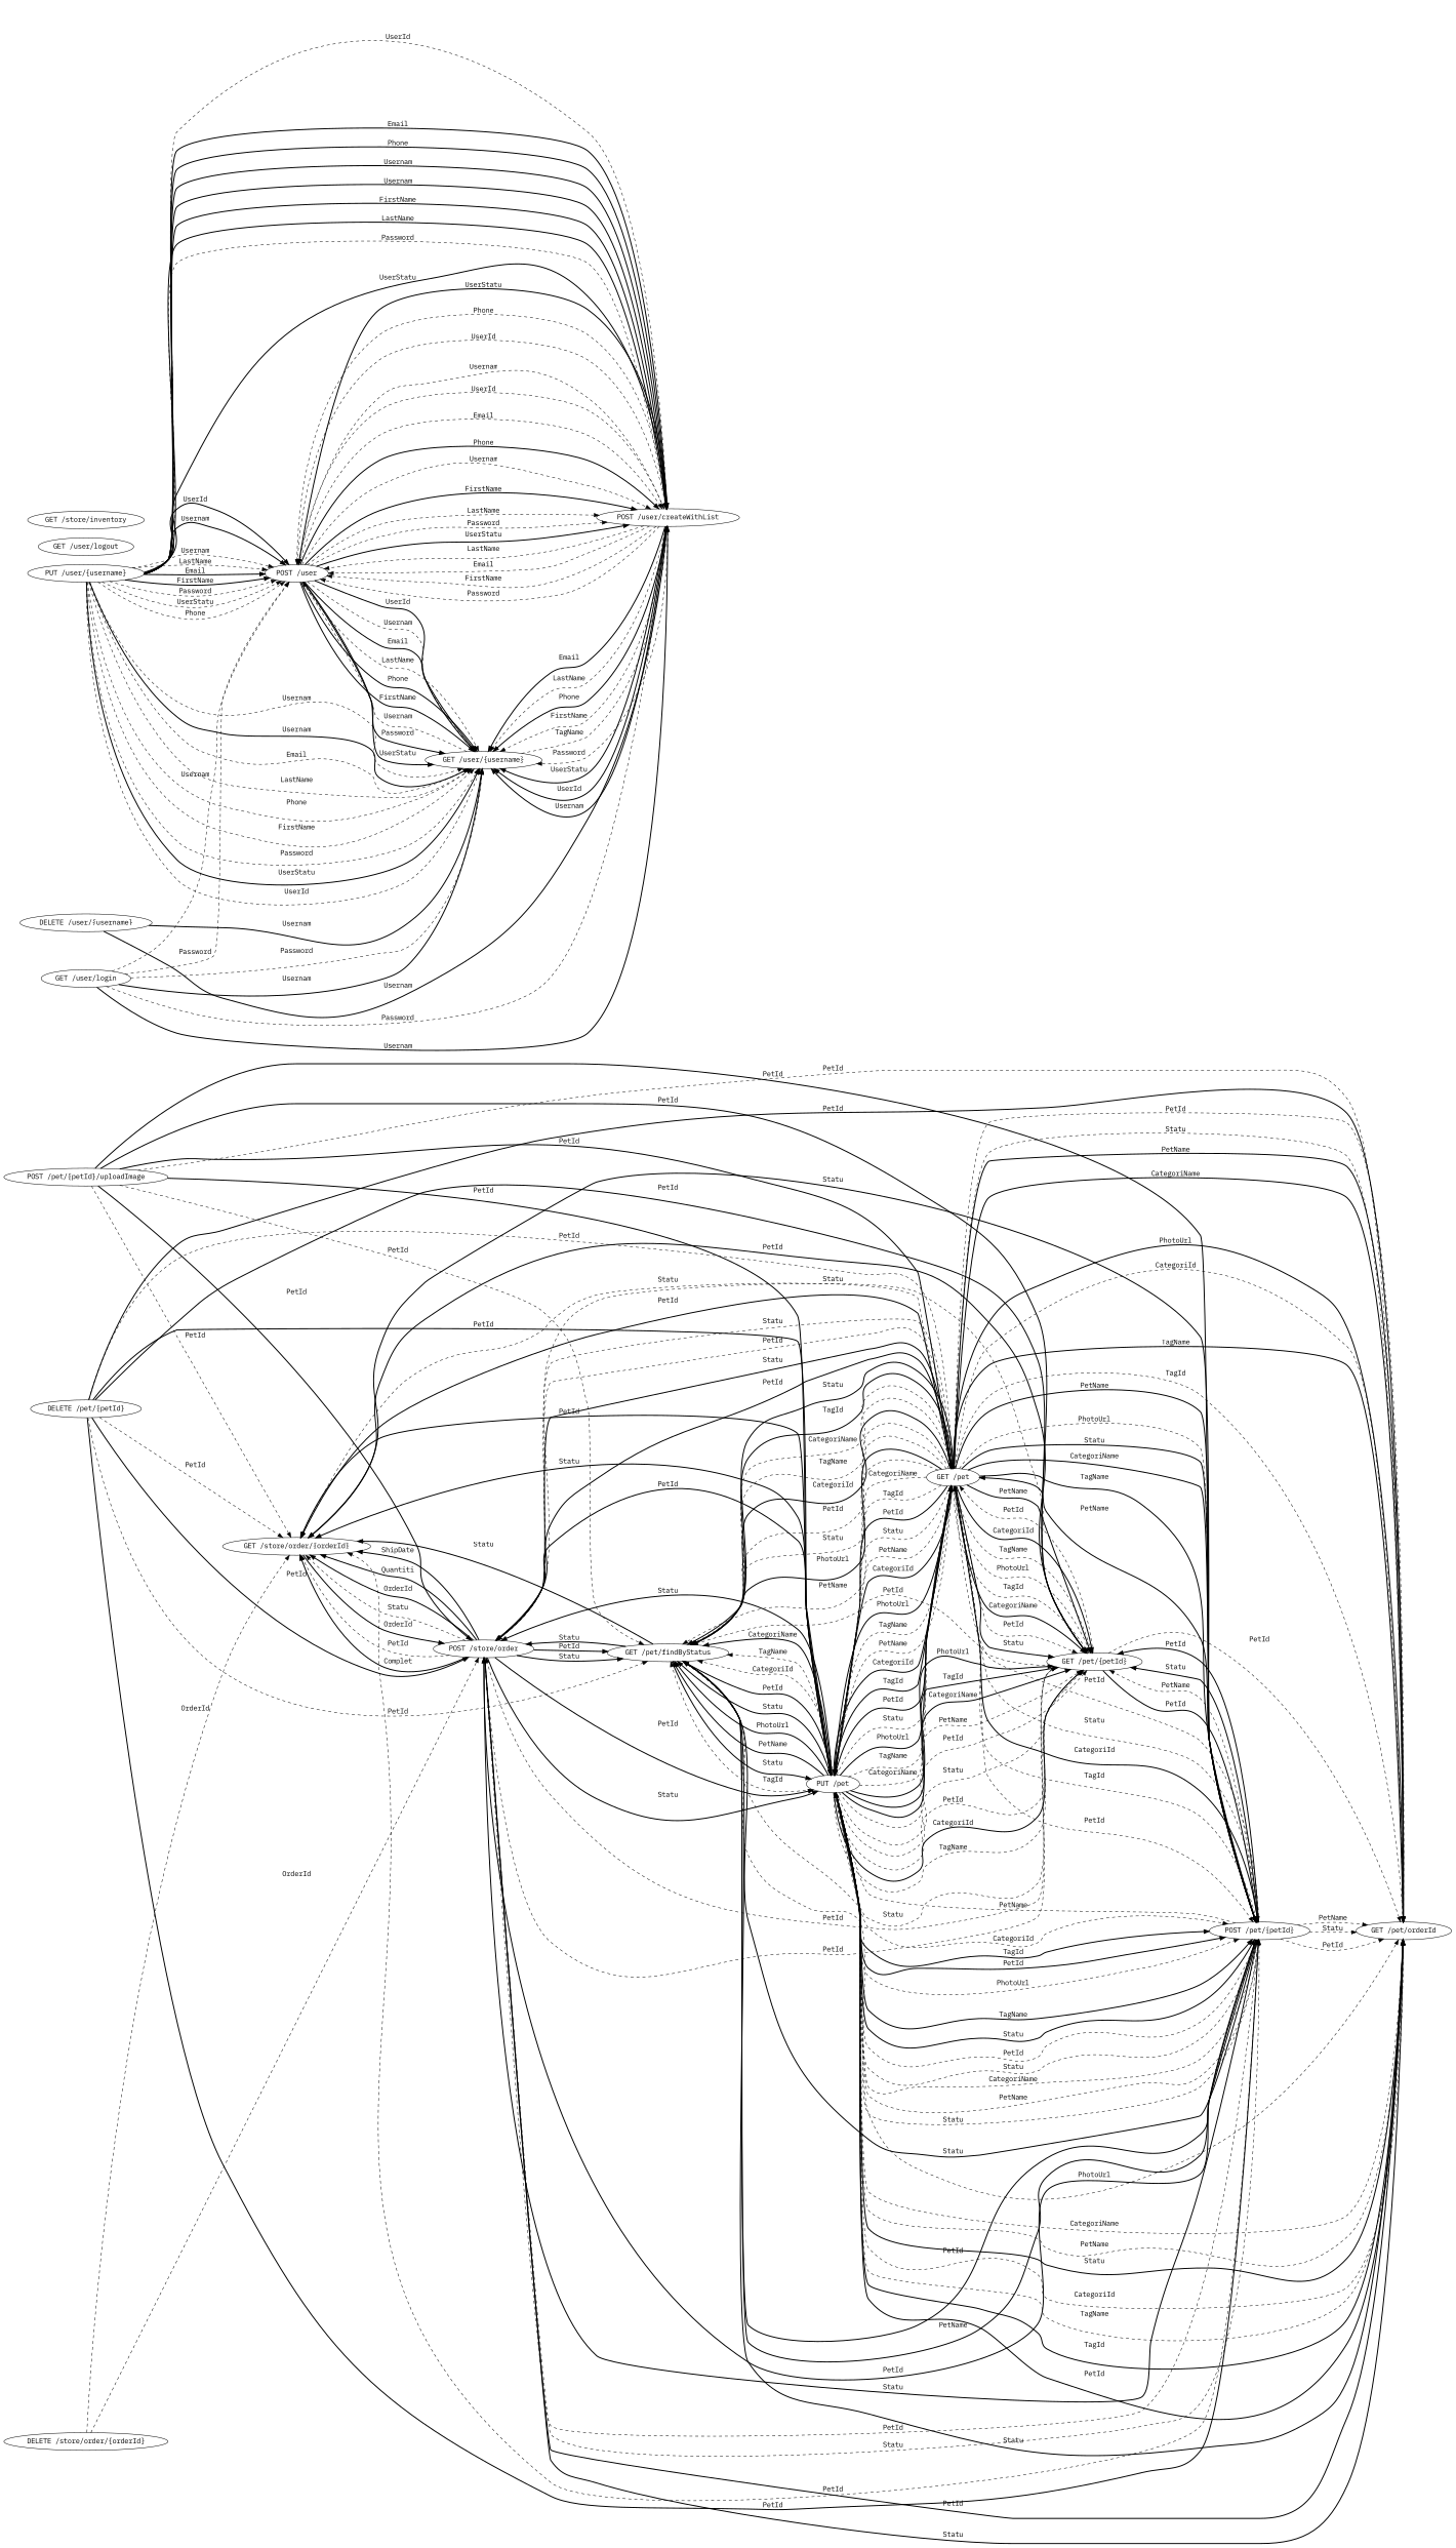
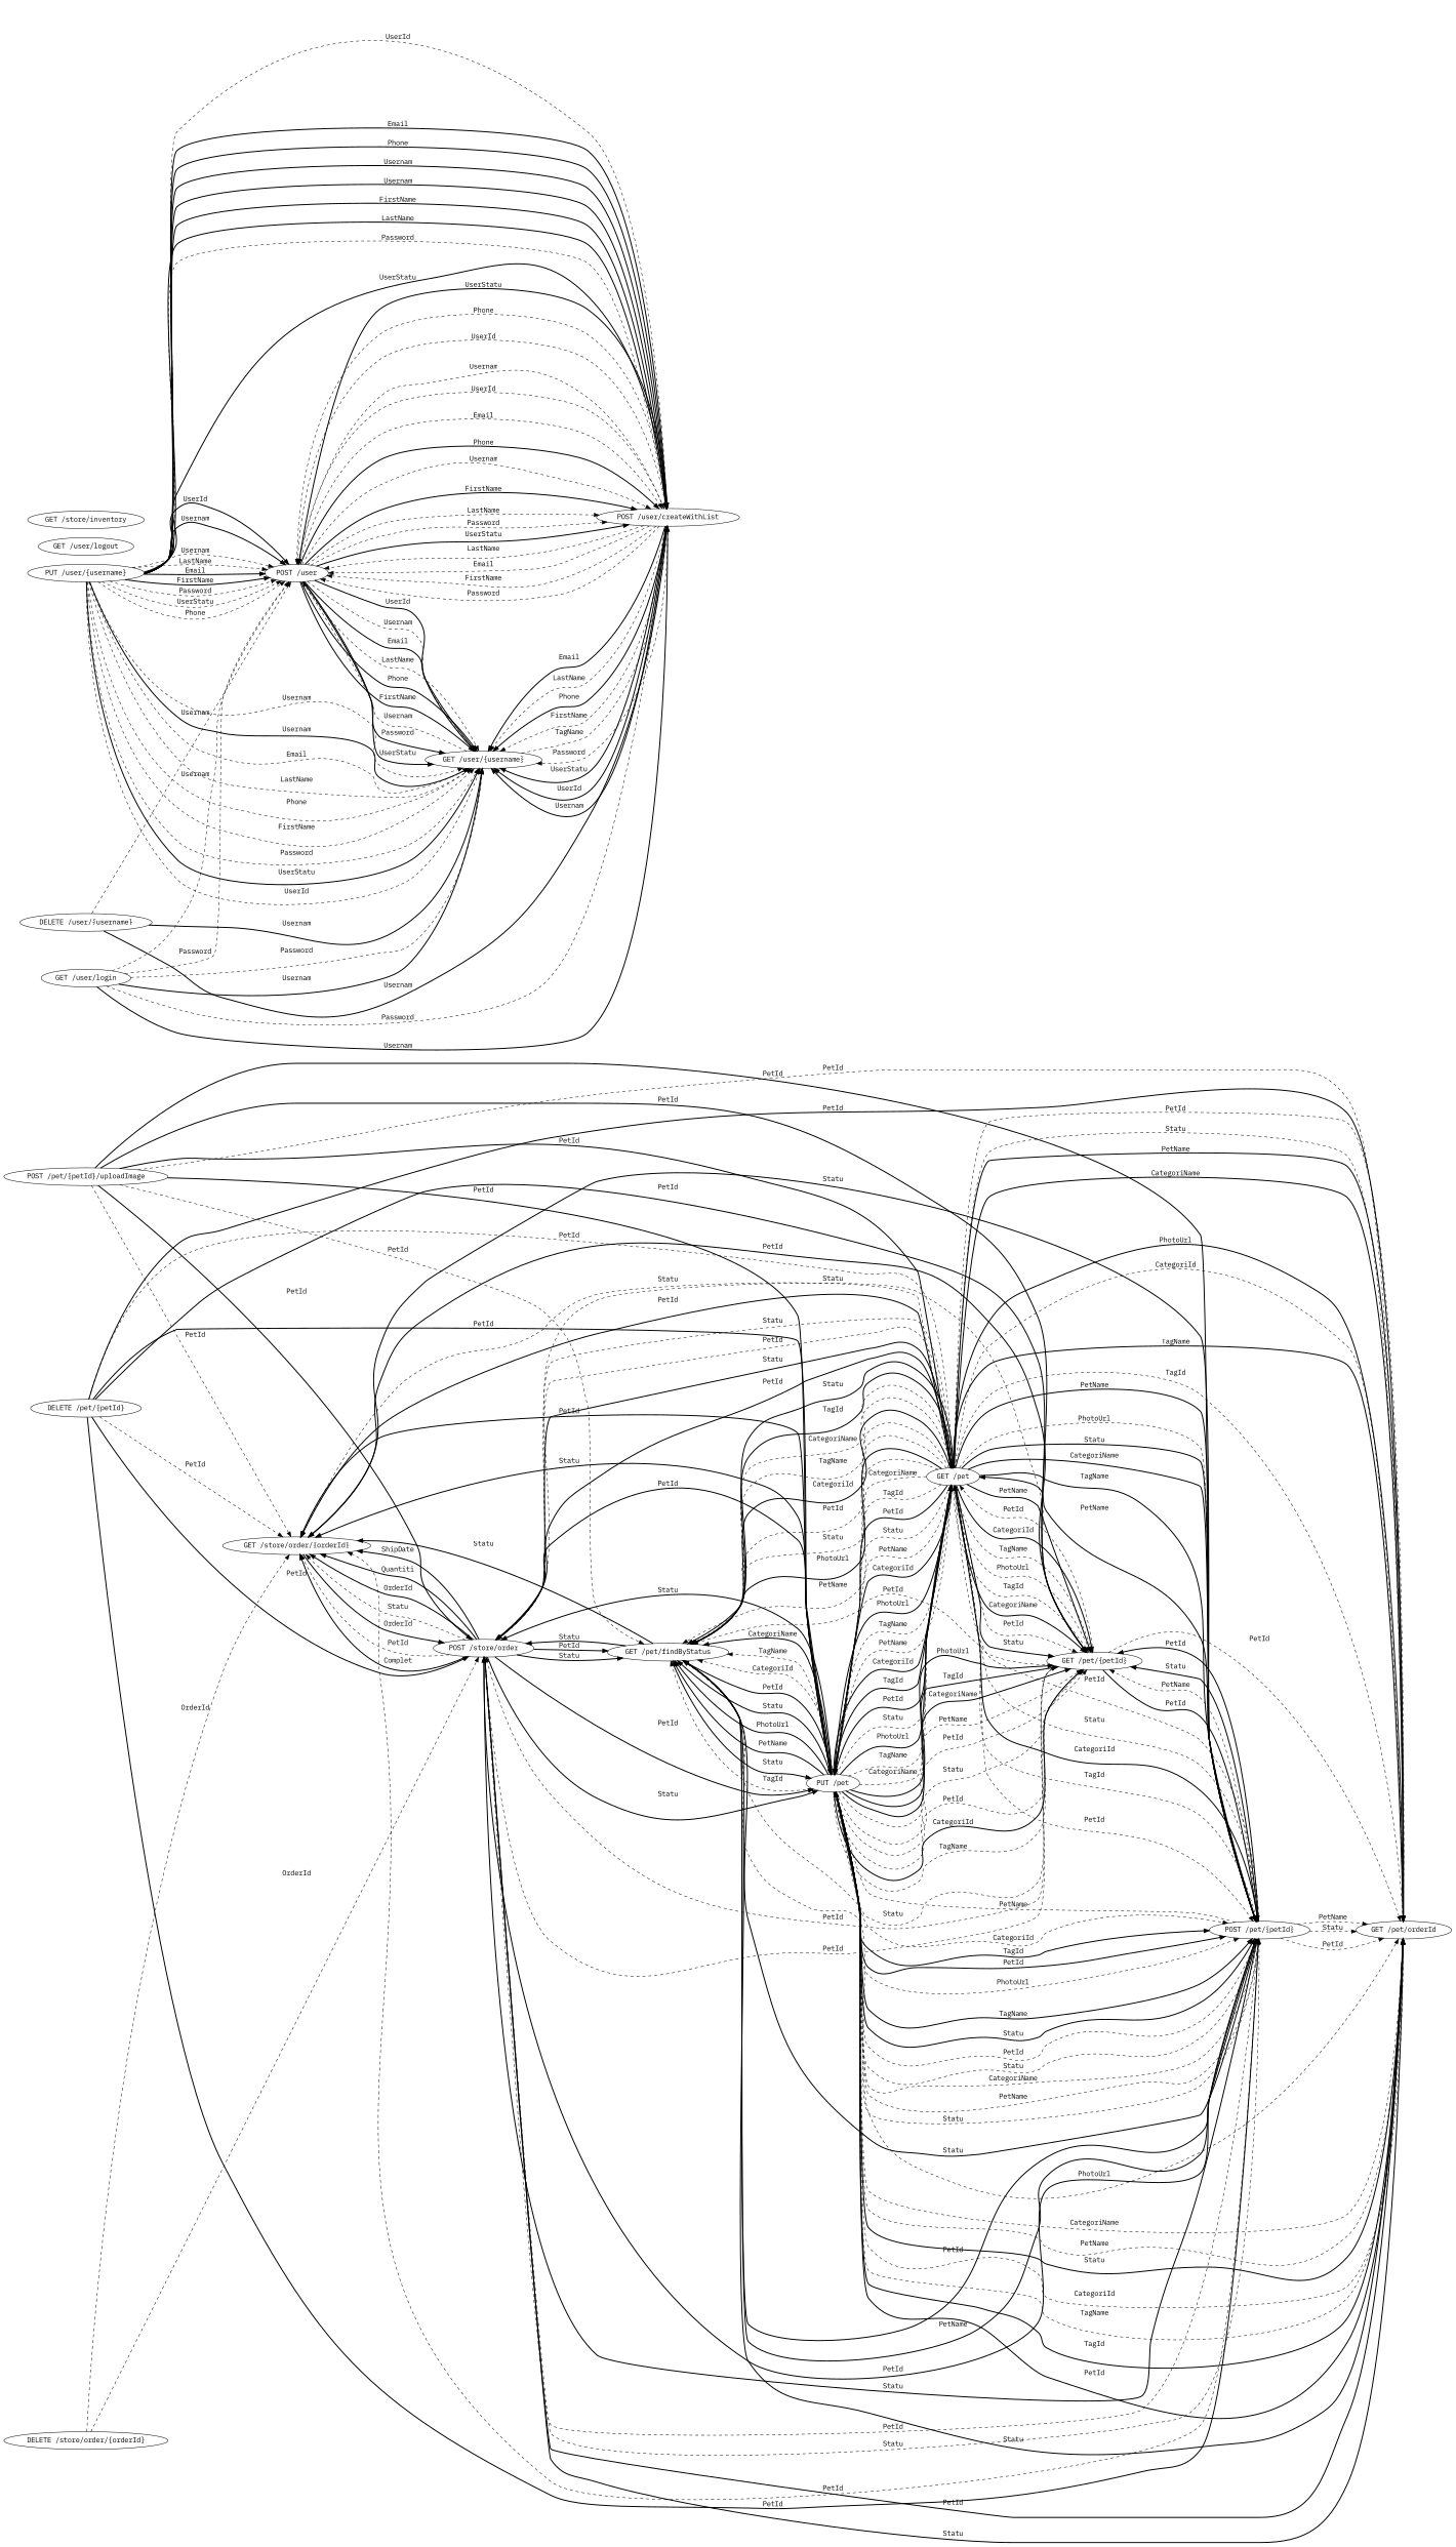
  digraph {
    fontname="IBM Plex Mono"
    rankdir=LR
    node [fontname="IBM Plex Mono"]
    edge [fontname="IBM Plex Mono" style=bold]
    n1 [label="GET /store/order/{orderId}"]
    n2 [label="POST /store/order"]
    n3 [label="POST /pet/{petId}"]
    n4 [label="GET /pet/{petId}"]
    n5 [label="GET /pet"]
    n6 [label="GET /pet/orderId"]
    n7 [label="PUT /pet"]
    n8 [label="GET /pet/findByStatus"]
    n9 [label="POST /user"]
    n10 [label="GET /user/{username}"]
    n11 [label="POST /user/createWithList"]
    n12 [label="GET /user/logout"]
    n13 [label="DELETE /store/order/{orderId}"]
    n14 [label="PUT /user/{username}"]
    n15 [label="DELETE /user/{username}"]
    n16 [label="GET /store/inventory"]
    n17 [label="GET /user/login"]
    n18 [label="DELETE /pet/{petId}"]
    n19 [label="POST /pet/{petId}/uploadImage"]
    n1 -> n2 [label=OrderId]
    n2 -> n1 [label=PetId style=dashed]
    n2 -> n1 [label=Complet]
    n2 -> n1 [label=ShipDate]
    n2 -> n1 [label=Quantiti]
    n2 -> n1 [label=OrderId]
    n2 -> n1 [label=Statu style=dashed]
    n2 -> n3 [label=PetId style=dashed]
    n2 -> n3 [label=Statu style=dashed]
    n2 -> n4 [label=PetId style=dashed]
    n2 -> n4 [label=Statu style=dashed]
    n2 -> n5 [label=PetId]
    n2 -> n5 [label=Statu style=dashed]
    n2 -> n6 [label=PetId]
    n2 -> n6 [label=Statu]
    n2 -> n7 [label=PetId]
    n2 -> n7 [label=Statu]
    n2 -> n8 [label=PetId]
    n2 -> n8 [label=Statu]
    n3 -> n1 [label=PetId style=dashed]
    n3 -> n1 [label=Statu]
    n3 -> n2 [label=PetId]
    n3 -> n2 [label=Statu]
    n3 -> n4 [label=PetId]
    n3 -> n4 [label=Statu]
    n3 -> n4 [label=PetName style=dashed]
    n3 -> n5 [label=PetName]
    n3 -> n5 [label=PetId style=dashed]
    n3 -> n5 [label=Statu style=dashed]
    n3 -> n6 [label=PetId style=dashed]
    n3 -> n6 [label=PetName style=dashed]
    n3 -> n6 [label=Statu style=dashed]
    n3 -> n7 [label=PetId style=dashed]
    n3 -> n7 [label=Statu style=dashed]
    n3 -> n7 [label=PetName style=dashed]
    n3 -> n8 [label=PetId]
    n3 -> n8 [label=Statu]
    n3 -> n8 [label=PetName]
    n4 -> n1 [label=PetId]
    n4 -> n2 [label=PetId style=dashed]
    n4 -> n3 [label=PetId]
    n4 -> n5 [label=PetId style=dashed]
    n4 -> n6 [label=PetId style=dashed]
    n4 -> n7 [label=PetId style=dashed]
    n4 -> n8 [label=PetId style=dashed]
    n5 -> n1 [label=PetId]
    n5 -> n1 [label=Statu style=dashed]
    n5 -> n2 [label=PetId style=dashed]
    n5 -> n2 [label=Statu]
    n5 -> n3 [label=CategoriId]
    n5 -> n3 [label=TagId style=dashed]
    n5 -> n3 [label=PetId style=dashed]
    n5 -> n3 [label=Statu]
    n5 -> n3 [label=CategoriName]
    n5 -> n3 [label=TagName]
    n5 -> n3 [label=PetName]
    n5 -> n3 [label=PhotoUrl style=dashed]
    n5 -> n4 [label=CategoriId]
    n5 -> n4 [label=TagName style=dashed]
    n5 -> n4 [label=PhotoUrl style=dashed]
    n5 -> n4 [label=TagId style=dashed]
    n5 -> n4 [label=CategoriName]
    n5 -> n4 [label=PetId style=dashed]
    n5 -> n4 [label=Statu]
    n5 -> n4 [label=PetName]
    n5 -> n6 [label=CategoriId style=dashed]
    n5 -> n6 [label=TagName]
    n5 -> n6 [label=TagId style=dashed]
    n5 -> n6 [label=PetId style=dashed]
    n5 -> n6 [label=PetName]
    n5 -> n6 [label=Statu style=dashed]
    n5 -> n6 [label=CategoriName]
    n5 -> n6 [label=PhotoUrl]
    n5 -> n7 [label=CategoriName style=dashed]
    n5 -> n7 [label=TagId style=dashed]
    n5 -> n7 [label=PetId]
    n5 -> n7 [label=Statu style=dashed]
    n5 -> n7 [label=PetName style=dashed]
    n5 -> n7 [label=CategoriId]
    n5 -> n7 [label=PhotoUrl]
    n5 -> n7 [label=TagName style=dashed]
    n5 -> n8 [label=TagId]
    n5 -> n8 [label=CategoriName style=dashed]
    n5 -> n8 [label=TagName style=dashed]
    n5 -> n8 [label=CategoriId]
    n5 -> n8 [label=PetId style=dashed]
    n5 -> n8 [label=Statu style=dashed]
    n5 -> n8 [label=PhotoUrl]
    n5 -> n8 [label=PetName style=dashed]
    n7 -> n1 [label=PetId]
    n7 -> n1 [label=Statu]
    n7 -> n2 [label=PetId]
    n7 -> n2 [label=Statu]
    n7 -> n3 [label=CategoriId style=dashed]
    n7 -> n3 [label=TagId]
    n7 -> n3 [label=PetId]
    n7 -> n3 [label=Statu]
    n7 -> n3 [label=CategoriName style=dashed]
    n7 -> n3 [label=TagName]
    n7 -> n3 [label=PetName style=dashed]
    n7 -> n3 [label=PhotoUrl style=dashed]
    n7 -> n4 [label=CategoriId]
    n7 -> n4 [label=TagName style=dashed]
    n7 -> n4 [label=PhotoUrl]
    n7 -> n4 [label=TagId]
    n7 -> n4 [label=CategoriName]
    n7 -> n4 [label=PetId style=dashed]
    n7 -> n4 [label=Statu style=dashed]
    n7 -> n4 [label=PetName style=dashed]
    n7 -> n5 [label=PetName style=dashed]
    n7 -> n5 [label=CategoriId]
    n7 -> n5 [label=TagId]
    n7 -> n5 [label=CategoriName style=dashed]
    n7 -> n5 [label=PetId]
    n7 -> n5 [label=Statu style=dashed]
    n7 -> n5 [label=PhotoUrl]
    n7 -> n5 [label=TagName style=dashed]
    n7 -> n6 [label=CategoriId style=dashed]
    n7 -> n6 [label=TagName style=dashed]
    n7 -> n6 [label=TagId]
    n7 -> n6 [label=PetId]
    n7 -> n6 [label=PetName style=dashed]
    n7 -> n6 [label=Statu]
    n7 -> n6 [label=CategoriName style=dashed]
    n7 -> n6 [label=PhotoUrl style=dashed]
    n7 -> n8 [label=TagId style=dashed]
    n7 -> n8 [label=CategoriName]
    n7 -> n8 [label=TagName style=dashed]
    n7 -> n8 [label=CategoriId style=dashed]
    n7 -> n8 [label=PetId]
    n7 -> n8 [label=Statu]
    n7 -> n8 [label=PhotoUrl]
    n7 -> n8 [label=PetName]
    n8 -> n1 [label=Statu]
    n8 -> n2 [label=Statu]
    n8 -> n3 [label=Statu style=dashed]
    n8 -> n4 [label=Statu style=dashed]
    n8 -> n5 [label=Statu]
    n8 -> n6 [label=Statu]
    n8 -> n7 [label=Statu]
    n9 -> n10 [label=Password]
    n9 -> n10 [label=UserStatu]
    n9 -> n10 [label=UserId]
    n9 -> n10 [label=Usernam style=dashed]
    n9 -> n10 [label=Email]
    n9 -> n10 [label=LastName style=dashed]
    n9 -> n10 [label=Phone]
    n9 -> n10 [label=FirstName]
    n9 -> n11 [label=UserId style=dashed]
    n9 -> n11 [label=Email style=dashed]
    n9 -> n11 [label=Phone]
    n9 -> n11 [label=Usernam style=dashed]
    n9 -> n11 [label=FirstName]
    n9 -> n11 [label=LastName style=dashed]
    n9 -> n11 [label=Password style=dashed]
    n9 -> n11 [label=UserStatu]
    n10 -> n9 [label=Usernam style=dashed]
    n10 -> n11 [label=TagName style=dashed]
    n11 -> n9 [label=LastName style=dashed]
    n11 -> n9 [label=Email style=dashed]
    n11 -> n9 [label=FirstName style=dashed]
    n11 -> n9 [label=Password style=dashed]
    n11 -> n9 [label=UserStatu]
    n11 -> n9 [label=Phone style=dashed]
    n11 -> n9 [label=UserId style=dashed]
    n11 -> n9 [label=Usernam style=dashed]
    n11 -> n10 [label=Password style=dashed]
    n11 -> n10 [label=UserStatu]
    n11 -> n10 [label=UserId]
    n11 -> n10 [label=Usernam]
    n11 -> n10 [label=Email]
    n11 -> n10 [label=LastName style=dashed]
    n11 -> n10 [label=Phone]
    n11 -> n10 [label=FirstName style=dashed]
    n13 -> n1 [label=OrderId style=dashed]
    n13 -> n2 [label=OrderId style=dashed]
    n14 -> n9 [label=LastName style=dashed]
    n14 -> n9 [label=Email]
    n14 -> n9 [label=FirstName]
    n14 -> n9 [label=Password style=dashed]
    n14 -> n9 [label=UserStatu style=dashed]
    n14 -> n9 [label=Phone style=dashed]
    n14 -> n9 [label=UserId]
    n14 -> n9 [label=Usernam]
    n14 -> n9 [label=Usernam style=dashed]
    n14 -> n10 [label=Password style=dashed]
    n14 -> n10 [label=UserStatu]
    n14 -> n10 [label=UserId style=dashed]
    n14 -> n10 [label=Usernam style=dashed]
    n14 -> n10 [label=Usernam]
    n14 -> n10 [label=Email style=dashed]
    n14 -> n10 [label=LastName style=dashed]
    n14 -> n10 [label=Phone style=dashed]
    n14 -> n10 [label=FirstName style=dashed]
    n14 -> n11 [label=UserId style=dashed]
    n14 -> n11 [label=Email]
    n14 -> n11 [label=Phone]
    n14 -> n11 [label=Usernam]
    n14 -> n11 [label=Usernam]
    n14 -> n11 [label=FirstName]
    n14 -> n11 [label=LastName]
    n14 -> n11 [label=Password style=dashed]
    n14 -> n11 [label=UserStatu]
+   n15 -> n9 [label=Usernam style=dashed]
    n15 -> n10 [label=Usernam]
    n15 -> n11 [label=Usernam]
    n17 -> n9 [label=Password style=dashed]
    n17 -> n9 [label=Usernam style=dashed]
    n17 -> n10 [label=Password style=dashed]
    n17 -> n10 [label=Usernam]
    n17 -> n11 [label=Usernam]
    n17 -> n11 [label=Password style=dashed]
    n18 -> n1 [label=PetId style=dashed]
    n18 -> n2 [label=PetId]
    n18 -> n3 [label=PetId]
    n18 -> n4 [label=PetId]
    n18 -> n5 [label=PetId style=dashed]
    n18 -> n6 [label=PetId]
    n18 -> n7 [label=PetId]
-   n18 -> n8 [label=PetId style=dashed]
    n19 -> n1 [label=PetId style=dashed]
    n19 -> n2 [label=PetId]
    n19 -> n3 [label=PetId]
    n19 -> n4 [label=PetId]
    n19 -> n5 [label=PetId]
    n19 -> n6 [label=PetId style=dashed]
    n19 -> n7 [label=PetId]
    n19 -> n8 [label=PetId style=dashed]
  }
